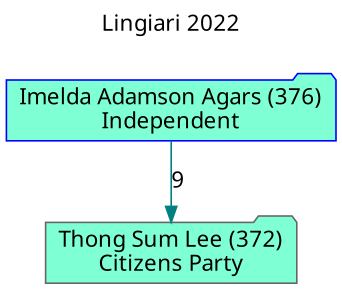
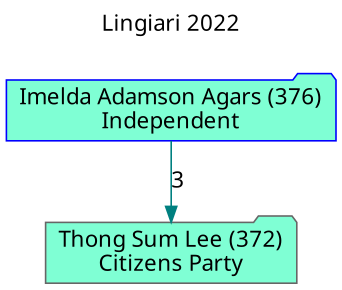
  digraph {
    label="Lingiari 2022"
    labelloc=t
    mclimit=10
    fontname="Noto Sans"
    node [shape=folder style=filled fillcolor=aquamarine fontname="Noto Sans"]
    n1 [label="Thong Sum Lee (372)\nCitizens Party" color=gray40]
    n2 [label="Imelda Adamson Agars (376)\nIndependent" color=blue]
-   n2 -> n1 [label=9 color=teal fontname="Noto Sans"]
+   n2 -> n1 [label=3 color=teal fontname="Noto Sans"]
  }
